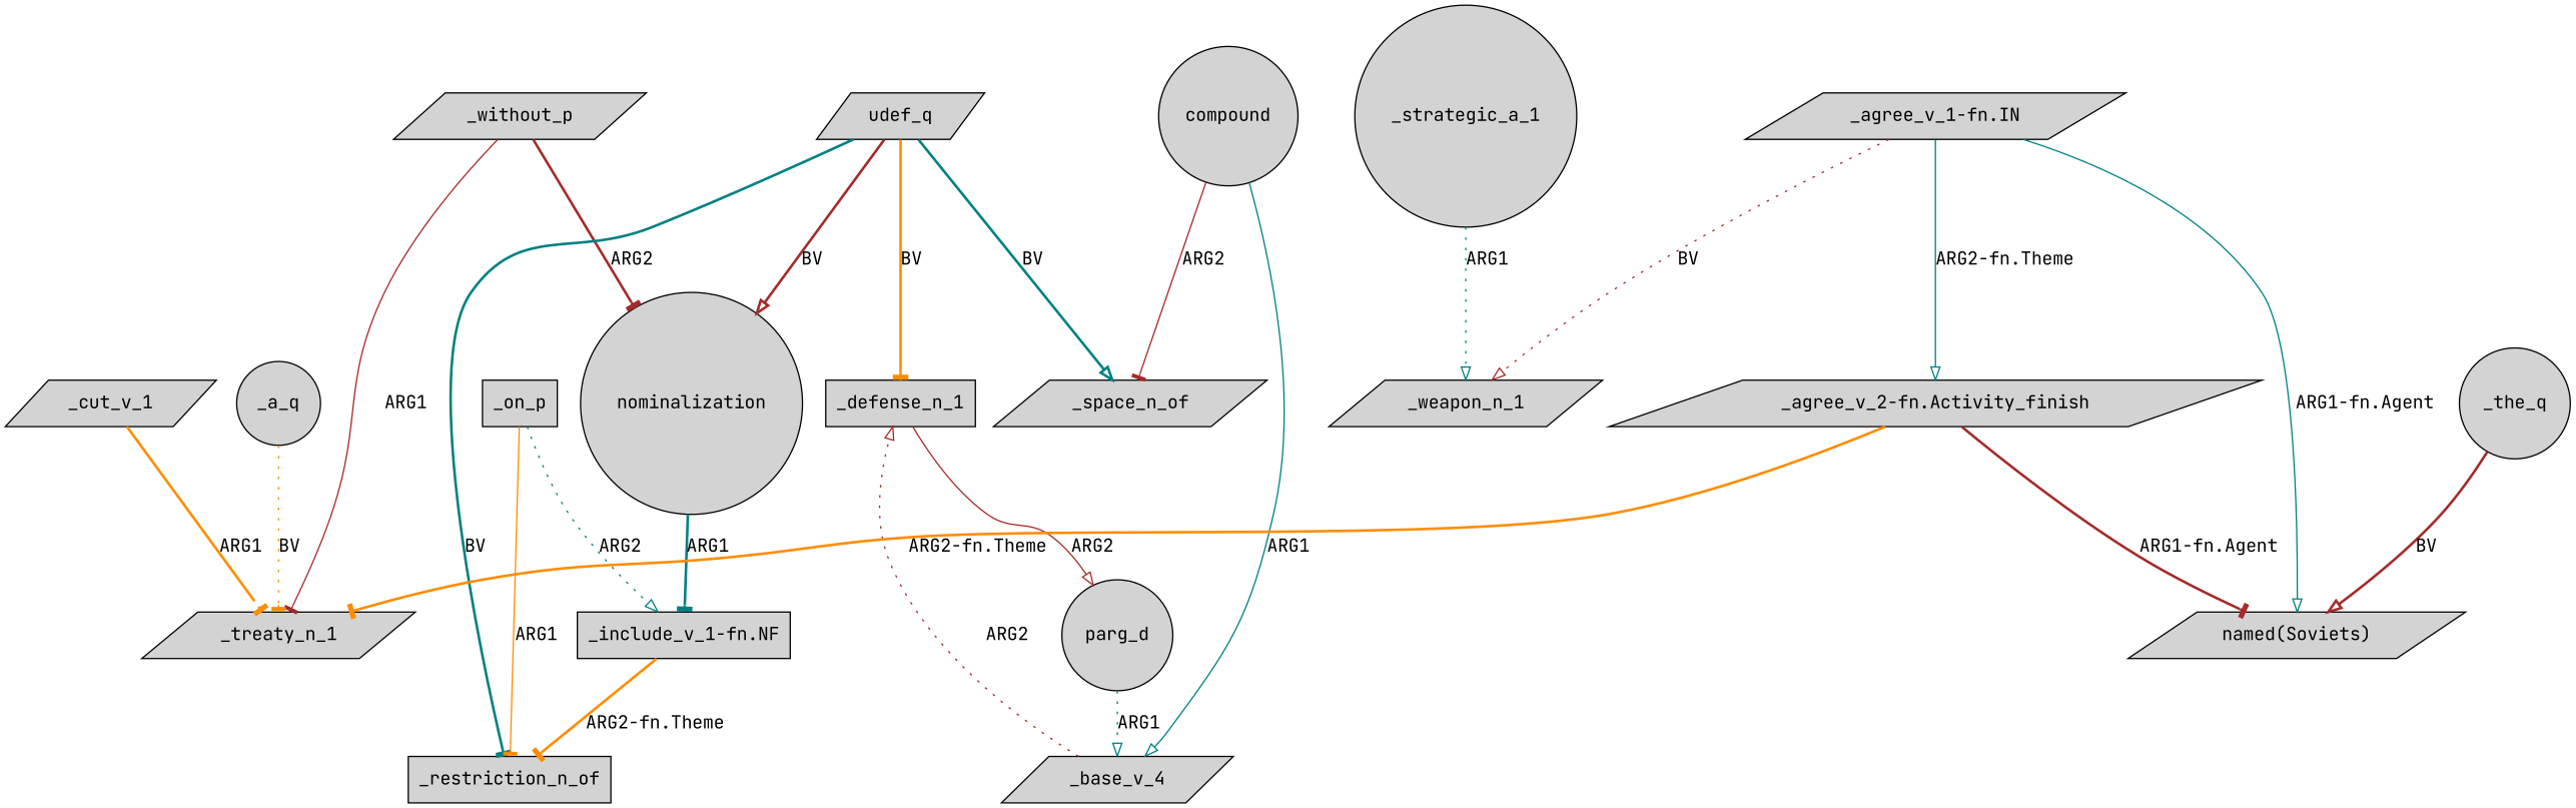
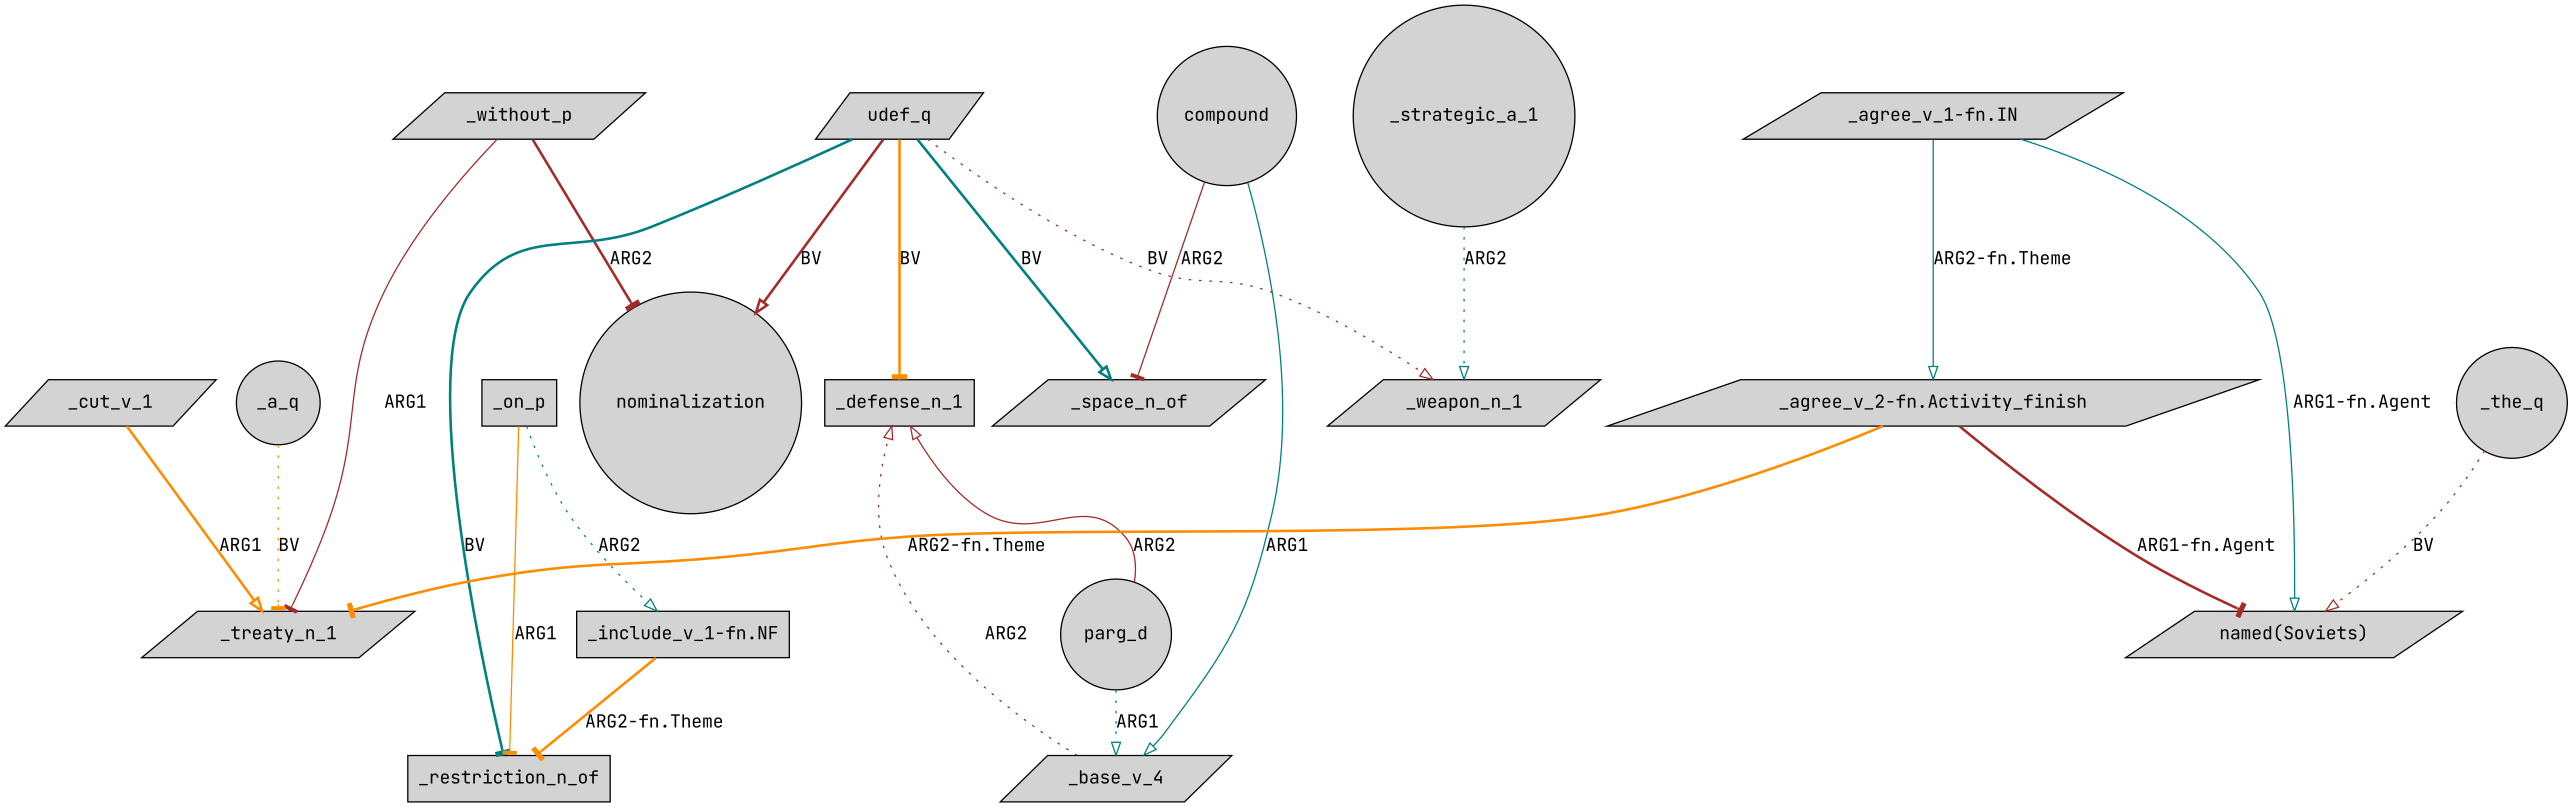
  digraph {
    fontname="JetBrains Mono"
    node [fontname="JetBrains Mono" shape=parallelogram style=filled]
    edge [arrowhead=onormal color=brown fontname="JetBrains Mono" style=bold]
    _cut_v_1
    _treaty_n_1
    _without_p
    nominalization [shape=circle]
    "_include_v_1-fn.NF" [shape=box]
    parg_d [shape=circle]
    _defense_n_1 [shape=box]
    n8 [label=_base_v_4]
    udef_q
    _weapon_n_1
    _restriction_n_of [shape=box]
    _space_n_of
    _on_p [shape=box]
    compound [shape=circle]
    n15 [label="_agree_v_2-fn.Activity_finish"]
    "_agree_v_1-fn.IN"
    "named(Soviets)"
    _the_q [shape=circle]
    _a_q [shape=circle]
    _strategic_a_1 [shape=circle]
-   _cut_v_1 -> _treaty_n_1 [arrowhead=tee color=darkorange label=ARG1]
+   _cut_v_1 -> _treaty_n_1 [color=darkorange label=ARG1]
    _without_p -> _treaty_n_1 [arrowhead=tee label=ARG1 style=solid]
    _without_p -> nominalization [arrowhead=tee label=ARG2]
-   nominalization -> "_include_v_1-fn.NF" [arrowhead=tee color=teal label=ARG1]
    "_include_v_1-fn.NF" -> _restriction_n_of [arrowhead=tee color=darkorange label="ARG2-fn.Theme"]
-   _defense_n_1 -> parg_d [label=ARG2 style=solid]
+   parg_d -> _defense_n_1 [label=ARG2 style=solid]
    parg_d -> n8 [color=teal label=ARG1 style=dotted]
    n8 -> _defense_n_1 [label=ARG2 style=dotted]
    udef_q -> nominalization [label=BV]
    udef_q -> _defense_n_1 [arrowhead=tee color=darkorange label=BV]
-   "_agree_v_1-fn.IN" -> _weapon_n_1 [label=BV style=dotted]
+   udef_q -> _weapon_n_1 [label=BV style=dotted]
    udef_q -> _restriction_n_of [arrowhead=tee color=teal label=BV]
    udef_q -> _space_n_of [color=teal label=BV]
    _on_p -> "_include_v_1-fn.NF" [color=teal label=ARG2 style=dotted]
    _on_p -> _restriction_n_of [arrowhead=tee color=darkorange label=ARG1 style=solid]
    compound -> n8 [color=teal label=ARG1 style=solid]
    compound -> _space_n_of [arrowhead=tee label=ARG2 style=solid]
    n15 -> _treaty_n_1 [arrowhead=tee color=darkorange label="ARG2-fn.Theme"]
    n15 -> "named(Soviets)" [arrowhead=tee label="ARG1-fn.Agent"]
    "_agree_v_1-fn.IN" -> n15 [color=teal label="ARG2-fn.Theme" style=solid]
    "_agree_v_1-fn.IN" -> "named(Soviets)" [color=teal label="ARG1-fn.Agent" style=solid]
-   _the_q -> "named(Soviets)" [label=BV]
+   _the_q -> "named(Soviets)" [label=BV style=dotted]
    _a_q -> _treaty_n_1 [arrowhead=tee color=darkorange label=BV style=dotted]
-   _strategic_a_1 -> _weapon_n_1 [color=teal label=ARG1 style=dotted]
+   _strategic_a_1 -> _weapon_n_1 [color=teal label=ARG2 style=dotted]
  }
